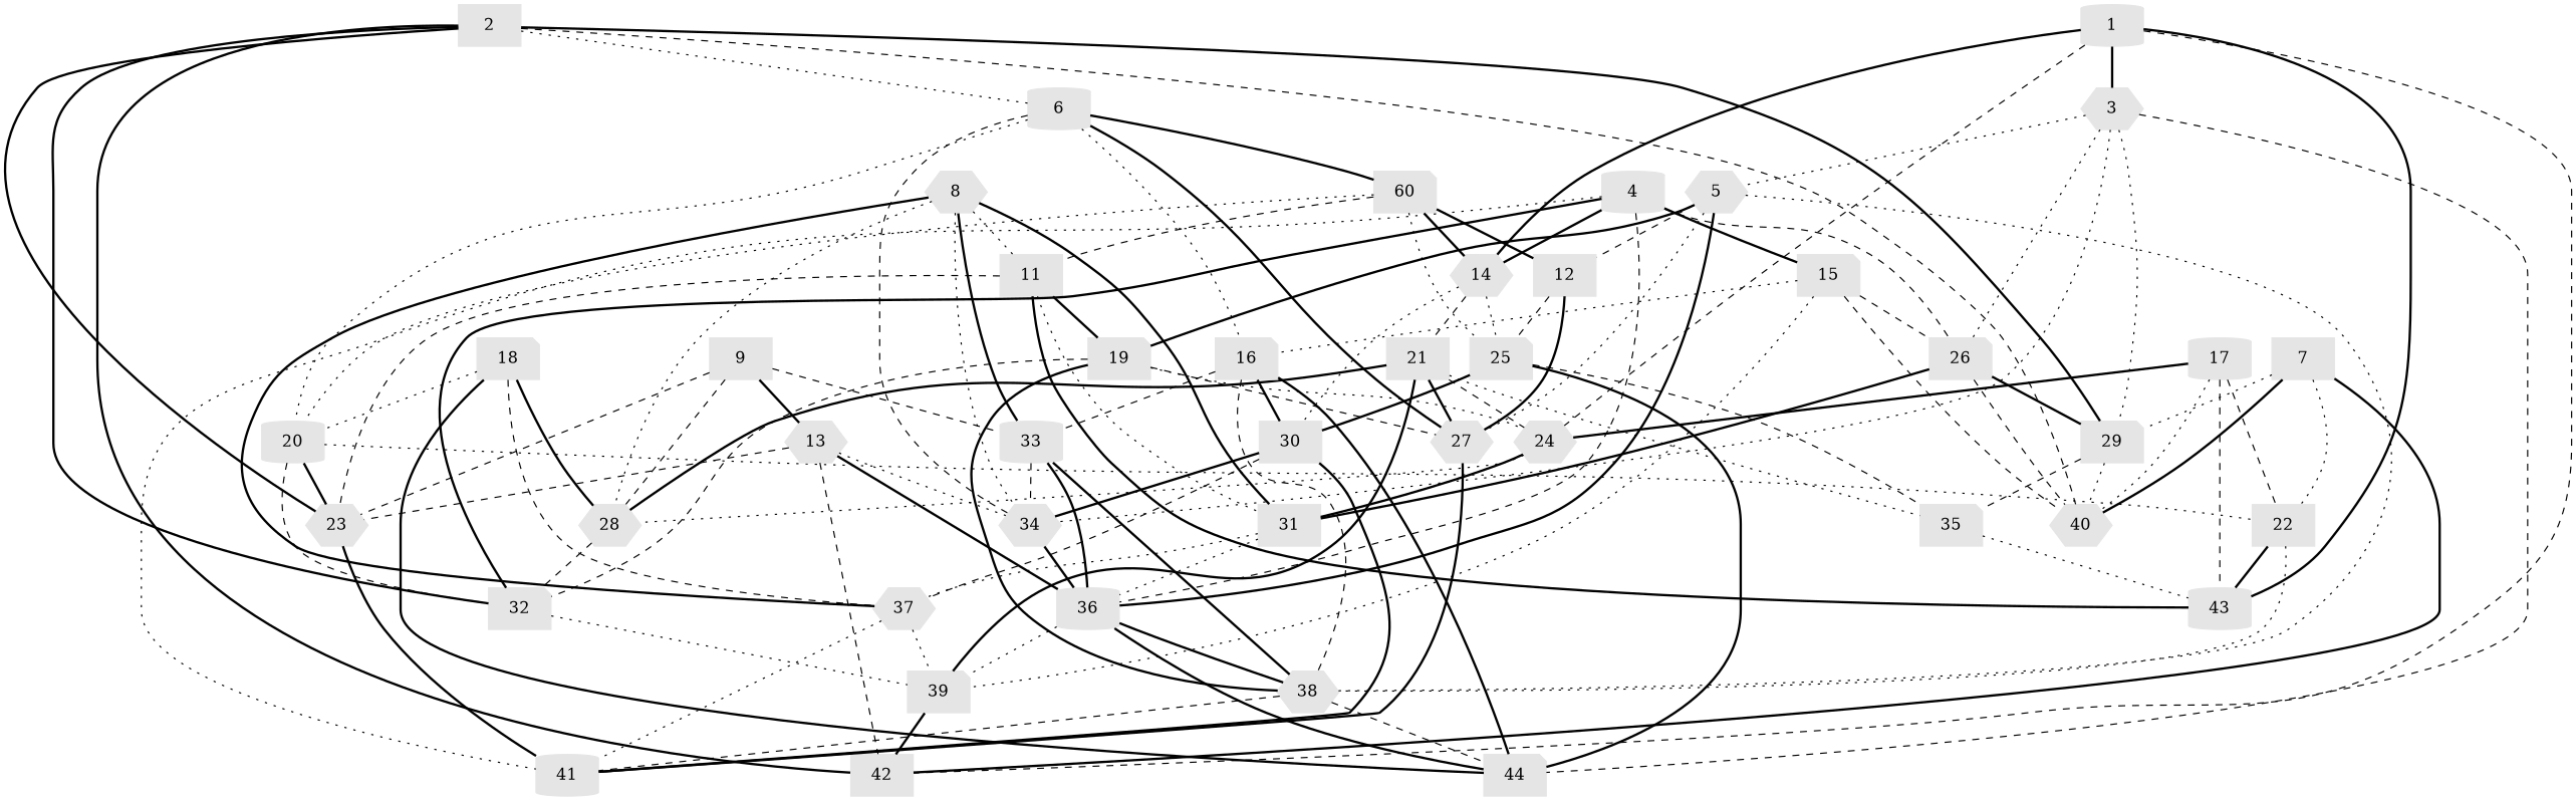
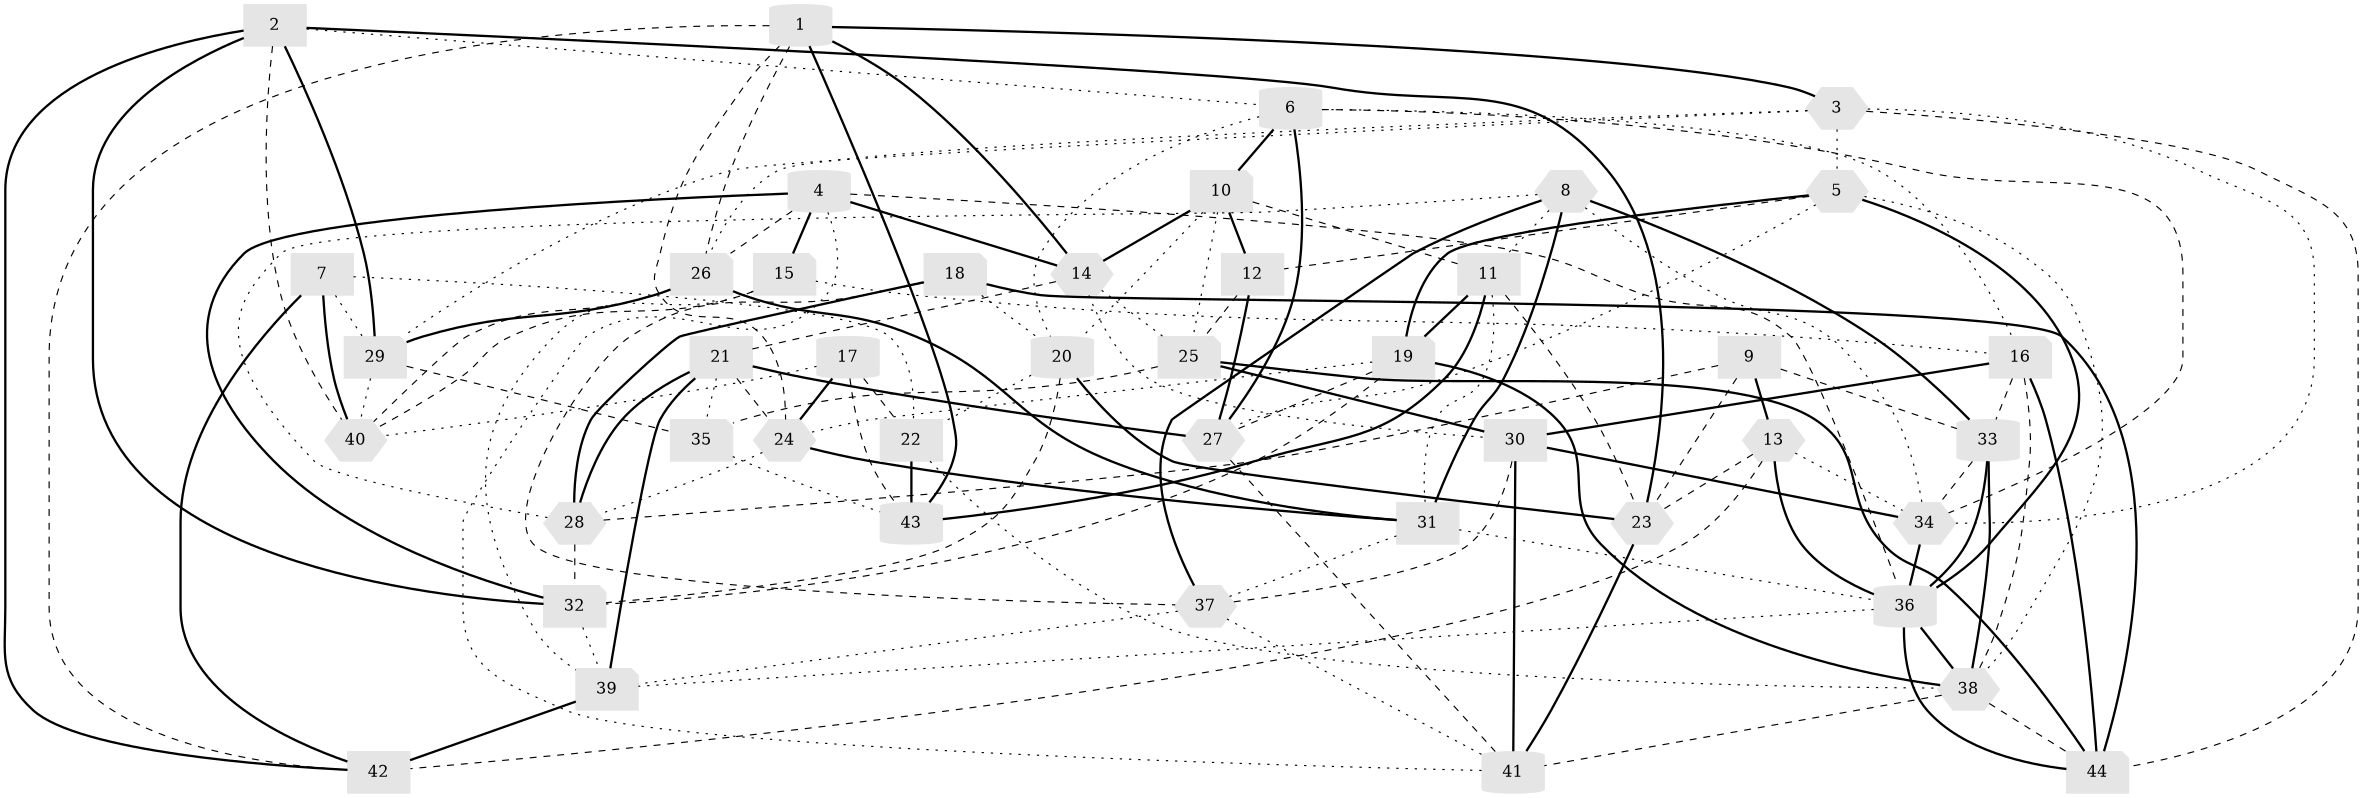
  graph {
    node [color=gray90 shape=hexagon style=filled]
    edge [style=bold weight=1.0]
    1 [shape=cylinder]
    3
    14
    24
    26 [shape=note]
    42 [shape=box]
    43 [shape=cylinder]
    29 [shape=note]
    5
    34
    44 [shape=note]
    25 [shape=note]
    21 [shape=box]
    30 [shape=box]
    28
    31 [shape=box]
    40
    2 [shape=box]
    6 [shape=cylinder]
    23
    32 [shape=note]
    27
-   10 [shape=note label=60]
+   10 [shape=note]
    16 [shape=note]
    20 [shape=cylinder]
    41 [shape=cylinder]
    35 [shape=note]
    39 [shape=note]
    36 [shape=cylinder]
    12 [shape=box]
    19 [shape=note]
    38
    4 [shape=cylinder]
    15 [shape=note]
    11 [shape=box]
    33 [shape=cylinder]
    22 [shape=box]
    7 [shape=box]
    8
    37
    9 [shape=box]
    13
    17 [shape=cylinder]
    18 [shape=note]
    1 -- 3
    1 -- 14
    1 -- 24 [style=dashed]
-   15 -- 26 [style=dashed]
+   1 -- 26 [style=dashed]
    1 -- 42 [style=dashed]
    1 -- 43
    3 -- 26 [style=dotted]
    3 -- 29 [style=dotted]
    3 -- 5 [style=dotted]
    3 -- 34 [style=dotted]
    3 -- 44 [style=dashed]
    14 -- 25 [style=dotted]
    14 -- 21 [style=dashed]
    14 -- 30 [style=dotted]
    24 -- 28 [style=dotted]
    24 -- 31
    26 -- 29
    26 -- 31
    26 -- 40 [style=dashed]
    29 -- 40 [style=dotted]
    29 -- 35 [style=dashed]
    5 -- 27 [style=dotted]
    5 -- 36
    5 -- 12 [style=dashed]
    5 -- 19
    5 -- 38 [style=dotted]
    34 -- 36
    25 -- 44
    25 -- 30
    25 -- 35 [style=dashed]
    21 -- 24 [style=dashed]
    21 -- 28
    21 -- 27
    21 -- 35 [style=dotted]
    21 -- 39
    30 -- 34
    30 -- 41
    30 -- 37 [style=dashed]
    28 -- 32 [style=dashed]
    31 -- 36 [style=dotted]
    31 -- 37 [style=dotted]
    2 -- 42
    2 -- 29
    2 -- 40 [style=dashed]
    2 -- 6 [style=dotted]
    2 -- 23
    2 -- 32
    6 -- 34 [style=dashed]
    6 -- 27
    6 -- 10
    6 -- 16 [style=dotted]
    6 -- 20 [style=dotted]
    23 -- 41
    32 -- 39 [style=dotted]
-   27 -- 41
+   27 -- 41 [style=dashed]
    10 -- 14
    10 -- 25 [style=dotted]
    10 -- 20 [style=dotted]
    10 -- 12
    10 -- 11 [style=dashed]
    16 -- 44
    16 -- 30
    16 -- 38 [style=dashed]
    16 -- 33 [style=dashed]
    20 -- 23
    20 -- 32 [style=dashed]
    20 -- 22 [style=dotted]
    35 -- 43 [style=dotted]
    39 -- 42
    36 -- 44
    36 -- 39 [style=dotted]
    36 -- 38
    12 -- 25 [style=dashed]
    12 -- 27
    19 -- 24 [style=dotted]
    19 -- 32 [style=dashed]
    19 -- 27 [style=dashed]
    19 -- 38
    38 -- 44 [style=dashed]
    38 -- 41 [style=dashed]
    4 -- 14
    4 -- 26 [style=dashed]
    4 -- 32
    4 -- 41 [style=dotted]
    4 -- 36 [style=dashed]
    4 -- 15
    15 -- 40 [style=dashed]
    15 -- 16 [style=dotted]
    15 -- 39 [style=dotted]
    11 -- 43
    11 -- 31 [style=dotted]
    11 -- 23 [style=dashed]
    11 -- 19
    33 -- 34 [style=dashed]
    33 -- 36
    33 -- 38
    22 -- 43 [weight=2.0]
    22 -- 38 [style=dotted]
    7 -- 42
    7 -- 29 [style=dotted]
    7 -- 40
    7 -- 22 [style=dotted]
    8 -- 34 [style=dotted]
    8 -- 28 [style=dotted]
    8 -- 31
    8 -- 11 [style=dotted]
    8 -- 33
    8 -- 37
    37 -- 41 [style=dotted]
    37 -- 39 [style=dotted]
    9 -- 28 [style=dashed]
    9 -- 23 [style=dashed]
    9 -- 33 [style=dashed]
    9 -- 13
    13 -- 42 [style=dashed weight=2.0]
    13 -- 34 [style=dotted]
    13 -- 23 [style=dashed]
    13 -- 36
    17 -- 24
    17 -- 43 [style=dashed]
    17 -- 40 [style=dotted]
    17 -- 22 [style=dashed]
    18 -- 44
    18 -- 28
    18 -- 20 [style=dotted]
    18 -- 37 [style=dashed]
  }
